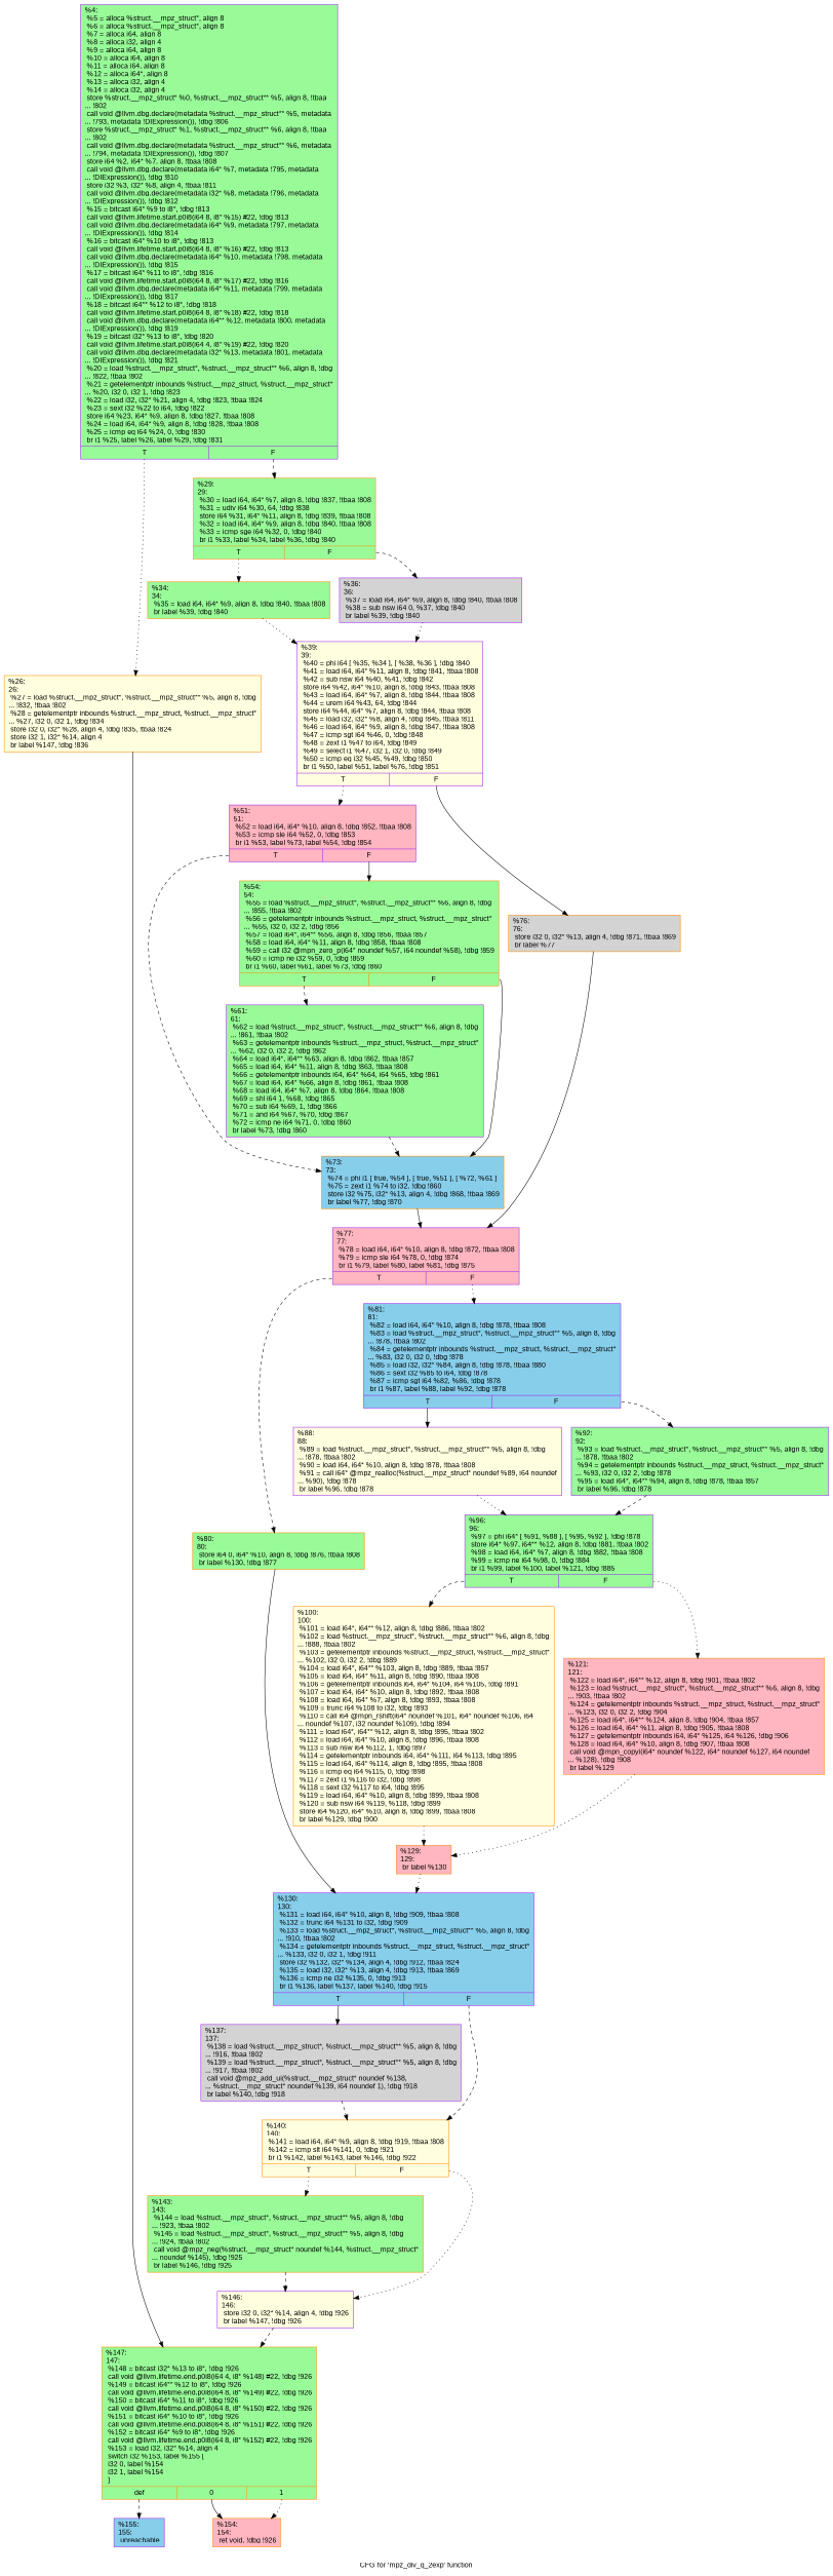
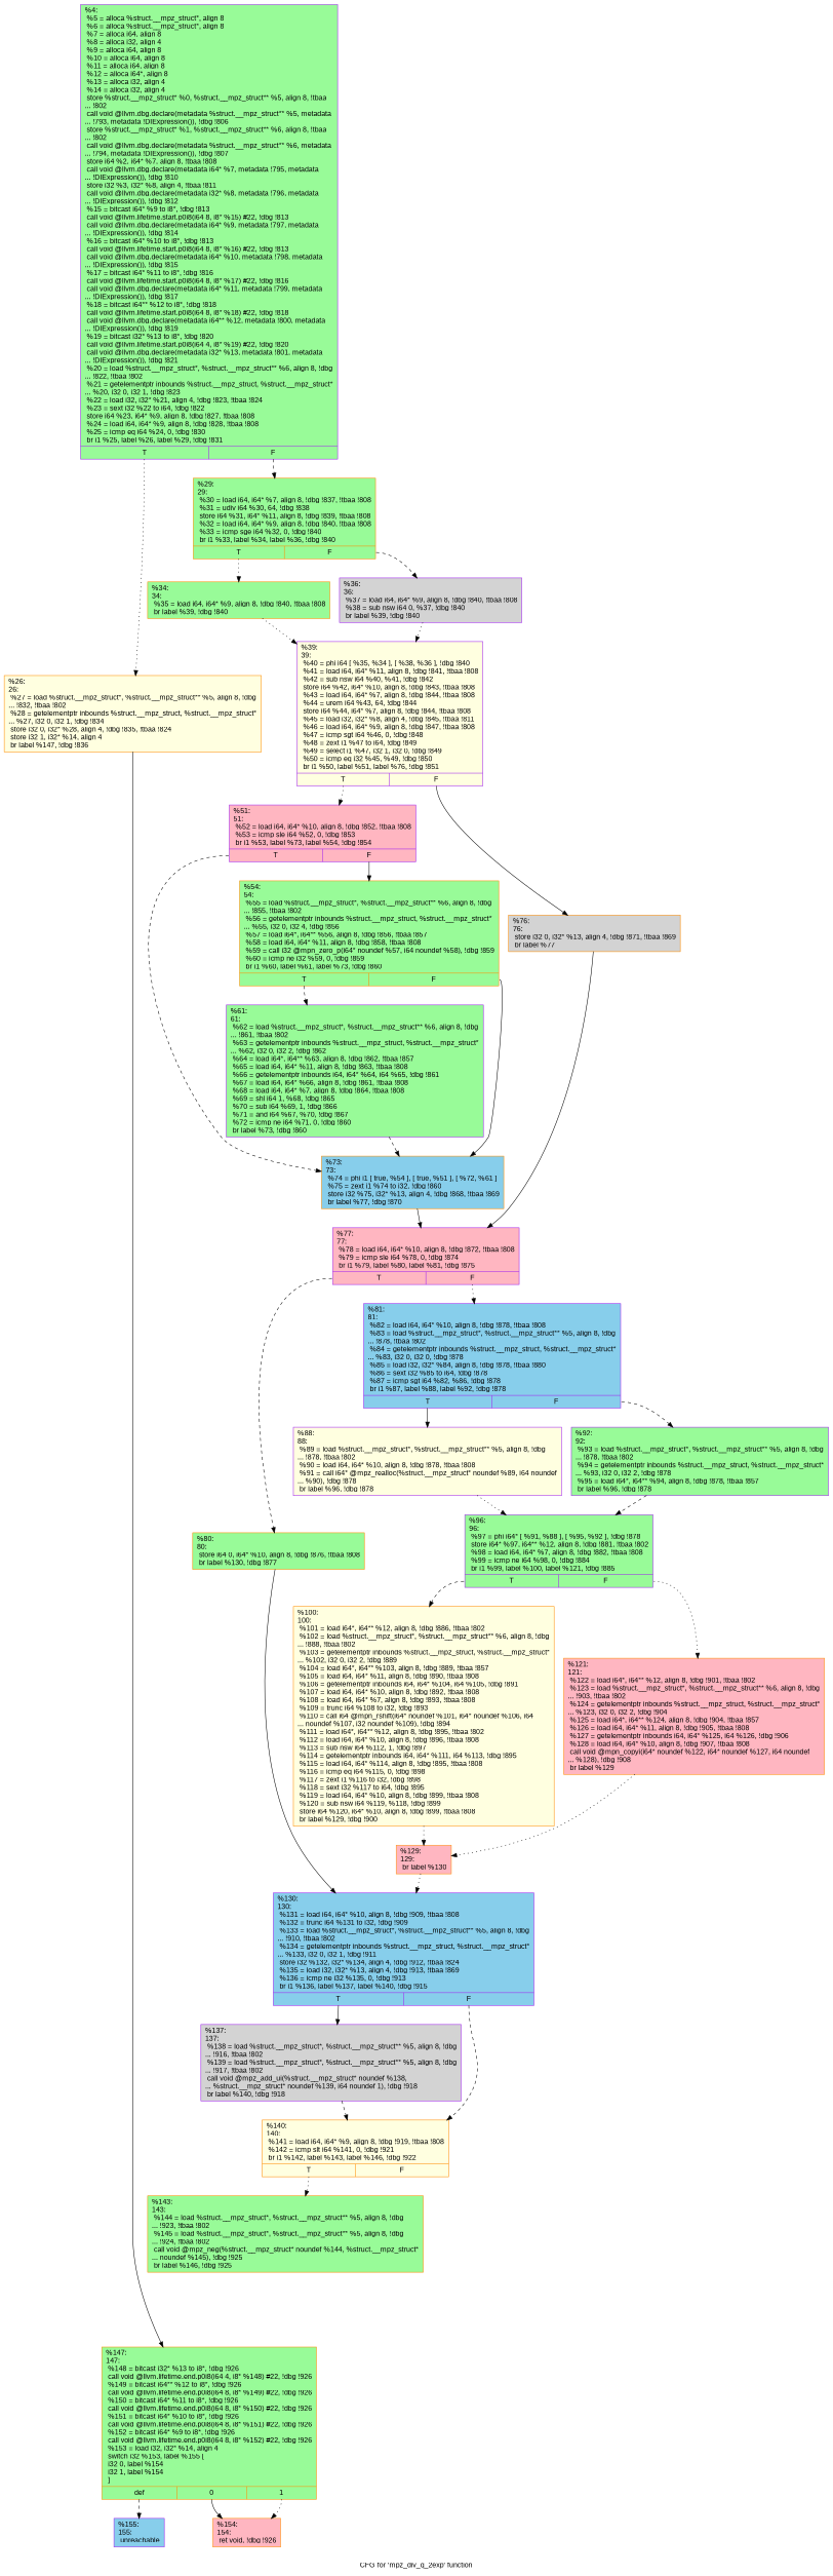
  digraph {
    fontname="Liberation Sans"
    label="CFG for 'mpz_div_q_2exp' function"
    node [color=purple fillcolor=palegreen fontname="Liberation Sans" shape=record style=filled]
    edge [fontname="Liberation Sans" style=dotted]
    n1 [label="{%4:\l  %5 = alloca %struct.__mpz_struct*, align 8\l  %6 = alloca %struct.__mpz_struct*, align 8\l  %7 = alloca i64, align 8\l  %8 = alloca i32, align 4\l  %9 = alloca i64, align 8\l  %10 = alloca i64, align 8\l  %11 = alloca i64, align 8\l  %12 = alloca i64*, align 8\l  %13 = alloca i32, align 4\l  %14 = alloca i32, align 4\l  store %struct.__mpz_struct* %0, %struct.__mpz_struct** %5, align 8, !tbaa\l... !802\l  call void @llvm.dbg.declare(metadata %struct.__mpz_struct** %5, metadata\l... !793, metadata !DIExpression()), !dbg !806\l  store %struct.__mpz_struct* %1, %struct.__mpz_struct** %6, align 8, !tbaa\l... !802\l  call void @llvm.dbg.declare(metadata %struct.__mpz_struct** %6, metadata\l... !794, metadata !DIExpression()), !dbg !807\l  store i64 %2, i64* %7, align 8, !tbaa !808\l  call void @llvm.dbg.declare(metadata i64* %7, metadata !795, metadata\l... !DIExpression()), !dbg !810\l  store i32 %3, i32* %8, align 4, !tbaa !811\l  call void @llvm.dbg.declare(metadata i32* %8, metadata !796, metadata\l... !DIExpression()), !dbg !812\l  %15 = bitcast i64* %9 to i8*, !dbg !813\l  call void @llvm.lifetime.start.p0i8(i64 8, i8* %15) #22, !dbg !813\l  call void @llvm.dbg.declare(metadata i64* %9, metadata !797, metadata\l... !DIExpression()), !dbg !814\l  %16 = bitcast i64* %10 to i8*, !dbg !813\l  call void @llvm.lifetime.start.p0i8(i64 8, i8* %16) #22, !dbg !813\l  call void @llvm.dbg.declare(metadata i64* %10, metadata !798, metadata\l... !DIExpression()), !dbg !815\l  %17 = bitcast i64* %11 to i8*, !dbg !816\l  call void @llvm.lifetime.start.p0i8(i64 8, i8* %17) #22, !dbg !816\l  call void @llvm.dbg.declare(metadata i64* %11, metadata !799, metadata\l... !DIExpression()), !dbg !817\l  %18 = bitcast i64** %12 to i8*, !dbg !818\l  call void @llvm.lifetime.start.p0i8(i64 8, i8* %18) #22, !dbg !818\l  call void @llvm.dbg.declare(metadata i64** %12, metadata !800, metadata\l... !DIExpression()), !dbg !819\l  %19 = bitcast i32* %13 to i8*, !dbg !820\l  call void @llvm.lifetime.start.p0i8(i64 4, i8* %19) #22, !dbg !820\l  call void @llvm.dbg.declare(metadata i32* %13, metadata !801, metadata\l... !DIExpression()), !dbg !821\l  %20 = load %struct.__mpz_struct*, %struct.__mpz_struct** %6, align 8, !dbg\l... !822, !tbaa !802\l  %21 = getelementptr inbounds %struct.__mpz_struct, %struct.__mpz_struct*\l... %20, i32 0, i32 1, !dbg !823\l  %22 = load i32, i32* %21, align 4, !dbg !823, !tbaa !824\l  %23 = sext i32 %22 to i64, !dbg !822\l  store i64 %23, i64* %9, align 8, !dbg !827, !tbaa !808\l  %24 = load i64, i64* %9, align 8, !dbg !828, !tbaa !808\l  %25 = icmp eq i64 %24, 0, !dbg !830\l  br i1 %25, label %26, label %29, !dbg !831\l|{<s0>T|<s1>F}}"]
    n2 [color=darkorange fillcolor=lightyellow label="{%26:\l26:                                               \l  %27 = load %struct.__mpz_struct*, %struct.__mpz_struct** %5, align 8, !dbg\l... !832, !tbaa !802\l  %28 = getelementptr inbounds %struct.__mpz_struct, %struct.__mpz_struct*\l... %27, i32 0, i32 1, !dbg !834\l  store i32 0, i32* %28, align 4, !dbg !835, !tbaa !824\l  store i32 1, i32* %14, align 4\l  br label %147, !dbg !836\l}"]
    n3 [color=darkorange label="{%29:\l29:                                               \l  %30 = load i64, i64* %7, align 8, !dbg !837, !tbaa !808\l  %31 = udiv i64 %30, 64, !dbg !838\l  store i64 %31, i64* %11, align 8, !dbg !839, !tbaa !808\l  %32 = load i64, i64* %9, align 8, !dbg !840, !tbaa !808\l  %33 = icmp sge i64 %32, 0, !dbg !840\l  br i1 %33, label %34, label %36, !dbg !840\l|{<s0>T|<s1>F}}"]
    n4 [color=darkorange label="{%147:\l147:                                              \l  %148 = bitcast i32* %13 to i8*, !dbg !926\l  call void @llvm.lifetime.end.p0i8(i64 4, i8* %148) #22, !dbg !926\l  %149 = bitcast i64** %12 to i8*, !dbg !926\l  call void @llvm.lifetime.end.p0i8(i64 8, i8* %149) #22, !dbg !926\l  %150 = bitcast i64* %11 to i8*, !dbg !926\l  call void @llvm.lifetime.end.p0i8(i64 8, i8* %150) #22, !dbg !926\l  %151 = bitcast i64* %10 to i8*, !dbg !926\l  call void @llvm.lifetime.end.p0i8(i64 8, i8* %151) #22, !dbg !926\l  %152 = bitcast i64* %9 to i8*, !dbg !926\l  call void @llvm.lifetime.end.p0i8(i64 8, i8* %152) #22, !dbg !926\l  %153 = load i32, i32* %14, align 4\l  switch i32 %153, label %155 [\l    i32 0, label %154\l    i32 1, label %154\l  ]\l|{<s0>def|<s1>0|<s2>1}}"]
    n5 [color=darkorange label="{%34:\l34:                                               \l  %35 = load i64, i64* %9, align 8, !dbg !840, !tbaa !808\l  br label %39, !dbg !840\l}"]
    n6 [fillcolor=lightgrey label="{%36:\l36:                                               \l  %37 = load i64, i64* %9, align 8, !dbg !840, !tbaa !808\l  %38 = sub nsw i64 0, %37, !dbg !840\l  br label %39, !dbg !840\l}"]
    n7 [fillcolor=skyblue label="{%155:\l155:                                              \l  unreachable\l}"]
    n8 [color=darkorange fillcolor=lightpink label="{%154:\l154:                                              \l  ret void, !dbg !926\l}"]
    n9 [fillcolor=lightyellow label="{%39:\l39:                                               \l  %40 = phi i64 [ %35, %34 ], [ %38, %36 ], !dbg !840\l  %41 = load i64, i64* %11, align 8, !dbg !841, !tbaa !808\l  %42 = sub nsw i64 %40, %41, !dbg !842\l  store i64 %42, i64* %10, align 8, !dbg !843, !tbaa !808\l  %43 = load i64, i64* %7, align 8, !dbg !844, !tbaa !808\l  %44 = urem i64 %43, 64, !dbg !844\l  store i64 %44, i64* %7, align 8, !dbg !844, !tbaa !808\l  %45 = load i32, i32* %8, align 4, !dbg !845, !tbaa !811\l  %46 = load i64, i64* %9, align 8, !dbg !847, !tbaa !808\l  %47 = icmp sgt i64 %46, 0, !dbg !848\l  %48 = zext i1 %47 to i64, !dbg !849\l  %49 = select i1 %47, i32 1, i32 0, !dbg !849\l  %50 = icmp eq i32 %45, %49, !dbg !850\l  br i1 %50, label %51, label %76, !dbg !851\l|{<s0>T|<s1>F}}"]
    n10 [fillcolor=lightpink label="{%51:\l51:                                               \l  %52 = load i64, i64* %10, align 8, !dbg !852, !tbaa !808\l  %53 = icmp sle i64 %52, 0, !dbg !853\l  br i1 %53, label %73, label %54, !dbg !854\l|{<s0>T|<s1>F}}"]
    n11 [color=darkorange fillcolor=lightgrey label="{%76:\l76:                                               \l  store i32 0, i32* %13, align 4, !dbg !871, !tbaa !869\l  br label %77\l}"]
    n12 [color=darkorange fillcolor=skyblue label="{%73:\l73:                                               \l  %74 = phi i1 [ true, %54 ], [ true, %51 ], [ %72, %61 ]\l  %75 = zext i1 %74 to i32, !dbg !860\l  store i32 %75, i32* %13, align 4, !dbg !868, !tbaa !869\l  br label %77, !dbg !870\l}"]
-   n13 [color=darkorange label="{%54:\l54:                                               \l  %55 = load %struct.__mpz_struct*, %struct.__mpz_struct** %6, align 8, !dbg\l... !855, !tbaa !802\l  %56 = getelementptr inbounds %struct.__mpz_struct, %struct.__mpz_struct*\l... %55, i32 0, i32 2, !dbg !856\l  %57 = load i64*, i64** %56, align 8, !dbg !856, !tbaa !857\l  %58 = load i64, i64* %11, align 8, !dbg !858, !tbaa !808\l  %59 = call i32 @mpn_zero_p(i64* noundef %57, i64 noundef %58), !dbg !859\l  %60 = icmp ne i32 %59, 0, !dbg !859\l  br i1 %60, label %61, label %73, !dbg !860\l|{<s0>T|<s1>F}}"]
+   n13 [color=darkorange label="{%54:\l54:                                               \l  %55 = load %struct.__mpz_struct*, %struct.__mpz_struct** %6, align 8, !dbg\l... !855, !tbaa !802\l  %56 = getelementptr inbounds %struct.__mpz_struct, %struct.__mpz_struct*\l... %55, i32 0, i32 4, !dbg !856\l  %57 = load i64*, i64** %56, align 8, !dbg !856, !tbaa !857\l  %58 = load i64, i64* %11, align 8, !dbg !858, !tbaa !808\l  %59 = call i32 @mpn_zero_p(i64* noundef %57, i64 noundef %58), !dbg !859\l  %60 = icmp ne i32 %59, 0, !dbg !859\l  br i1 %60, label %61, label %73, !dbg !860\l|{<s0>T|<s1>F}}"]
    n14 [fillcolor=lightpink label="{%77:\l77:                                               \l  %78 = load i64, i64* %10, align 8, !dbg !872, !tbaa !808\l  %79 = icmp sle i64 %78, 0, !dbg !874\l  br i1 %79, label %80, label %81, !dbg !875\l|{<s0>T|<s1>F}}"]
    n15 [label="{%61:\l61:                                               \l  %62 = load %struct.__mpz_struct*, %struct.__mpz_struct** %6, align 8, !dbg\l... !861, !tbaa !802\l  %63 = getelementptr inbounds %struct.__mpz_struct, %struct.__mpz_struct*\l... %62, i32 0, i32 2, !dbg !862\l  %64 = load i64*, i64** %63, align 8, !dbg !862, !tbaa !857\l  %65 = load i64, i64* %11, align 8, !dbg !863, !tbaa !808\l  %66 = getelementptr inbounds i64, i64* %64, i64 %65, !dbg !861\l  %67 = load i64, i64* %66, align 8, !dbg !861, !tbaa !808\l  %68 = load i64, i64* %7, align 8, !dbg !864, !tbaa !808\l  %69 = shl i64 1, %68, !dbg !865\l  %70 = sub i64 %69, 1, !dbg !866\l  %71 = and i64 %67, %70, !dbg !867\l  %72 = icmp ne i64 %71, 0, !dbg !860\l  br label %73, !dbg !860\l}"]
    n16 [color=darkorange label="{%80:\l80:                                               \l  store i64 0, i64* %10, align 8, !dbg !876, !tbaa !808\l  br label %130, !dbg !877\l}"]
    n17 [fillcolor=skyblue label="{%81:\l81:                                               \l  %82 = load i64, i64* %10, align 8, !dbg !878, !tbaa !808\l  %83 = load %struct.__mpz_struct*, %struct.__mpz_struct** %5, align 8, !dbg\l... !878, !tbaa !802\l  %84 = getelementptr inbounds %struct.__mpz_struct, %struct.__mpz_struct*\l... %83, i32 0, i32 0, !dbg !878\l  %85 = load i32, i32* %84, align 8, !dbg !878, !tbaa !880\l  %86 = sext i32 %85 to i64, !dbg !878\l  %87 = icmp sgt i64 %82, %86, !dbg !878\l  br i1 %87, label %88, label %92, !dbg !878\l|{<s0>T|<s1>F}}"]
    n18 [fillcolor=skyblue label="{%130:\l130:                                              \l  %131 = load i64, i64* %10, align 8, !dbg !909, !tbaa !808\l  %132 = trunc i64 %131 to i32, !dbg !909\l  %133 = load %struct.__mpz_struct*, %struct.__mpz_struct** %5, align 8, !dbg\l... !910, !tbaa !802\l  %134 = getelementptr inbounds %struct.__mpz_struct, %struct.__mpz_struct*\l... %133, i32 0, i32 1, !dbg !911\l  store i32 %132, i32* %134, align 4, !dbg !912, !tbaa !824\l  %135 = load i32, i32* %13, align 4, !dbg !913, !tbaa !869\l  %136 = icmp ne i32 %135, 0, !dbg !913\l  br i1 %136, label %137, label %140, !dbg !915\l|{<s0>T|<s1>F}}"]
    n19 [fillcolor=lightyellow label="{%88:\l88:                                               \l  %89 = load %struct.__mpz_struct*, %struct.__mpz_struct** %5, align 8, !dbg\l... !878, !tbaa !802\l  %90 = load i64, i64* %10, align 8, !dbg !878, !tbaa !808\l  %91 = call i64* @mpz_realloc(%struct.__mpz_struct* noundef %89, i64 noundef\l... %90), !dbg !878\l  br label %96, !dbg !878\l}"]
    n20 [label="{%92:\l92:                                               \l  %93 = load %struct.__mpz_struct*, %struct.__mpz_struct** %5, align 8, !dbg\l... !878, !tbaa !802\l  %94 = getelementptr inbounds %struct.__mpz_struct, %struct.__mpz_struct*\l... %93, i32 0, i32 2, !dbg !878\l  %95 = load i64*, i64** %94, align 8, !dbg !878, !tbaa !857\l  br label %96, !dbg !878\l}"]
    n21 [fillcolor=lightgrey label="{%137:\l137:                                              \l  %138 = load %struct.__mpz_struct*, %struct.__mpz_struct** %5, align 8, !dbg\l... !916, !tbaa !802\l  %139 = load %struct.__mpz_struct*, %struct.__mpz_struct** %5, align 8, !dbg\l... !917, !tbaa !802\l  call void @mpz_add_ui(%struct.__mpz_struct* noundef %138,\l... %struct.__mpz_struct* noundef %139, i64 noundef 1), !dbg !918\l  br label %140, !dbg !918\l}"]
    n22 [color=darkorange fillcolor=lightyellow label="{%140:\l140:                                              \l  %141 = load i64, i64* %9, align 8, !dbg !919, !tbaa !808\l  %142 = icmp slt i64 %141, 0, !dbg !921\l  br i1 %142, label %143, label %146, !dbg !922\l|{<s0>T|<s1>F}}"]
    n23 [label="{%96:\l96:                                               \l  %97 = phi i64* [ %91, %88 ], [ %95, %92 ], !dbg !878\l  store i64* %97, i64** %12, align 8, !dbg !881, !tbaa !802\l  %98 = load i64, i64* %7, align 8, !dbg !882, !tbaa !808\l  %99 = icmp ne i64 %98, 0, !dbg !884\l  br i1 %99, label %100, label %121, !dbg !885\l|{<s0>T|<s1>F}}"]
    n24 [color=darkorange label="{%143:\l143:                                              \l  %144 = load %struct.__mpz_struct*, %struct.__mpz_struct** %5, align 8, !dbg\l... !923, !tbaa !802\l  %145 = load %struct.__mpz_struct*, %struct.__mpz_struct** %5, align 8, !dbg\l... !924, !tbaa !802\l  call void @mpz_neg(%struct.__mpz_struct* noundef %144, %struct.__mpz_struct*\l... noundef %145), !dbg !925\l  br label %146, !dbg !925\l}"]
-   n25 [fillcolor=lightyellow label="{%146:\l146:                                              \l  store i32 0, i32* %14, align 4, !dbg !926\l  br label %147, !dbg !926\l}"]
    n26 [color=darkorange fillcolor=lightyellow label="{%100:\l100:                                              \l  %101 = load i64*, i64** %12, align 8, !dbg !886, !tbaa !802\l  %102 = load %struct.__mpz_struct*, %struct.__mpz_struct** %6, align 8, !dbg\l... !888, !tbaa !802\l  %103 = getelementptr inbounds %struct.__mpz_struct, %struct.__mpz_struct*\l... %102, i32 0, i32 2, !dbg !889\l  %104 = load i64*, i64** %103, align 8, !dbg !889, !tbaa !857\l  %105 = load i64, i64* %11, align 8, !dbg !890, !tbaa !808\l  %106 = getelementptr inbounds i64, i64* %104, i64 %105, !dbg !891\l  %107 = load i64, i64* %10, align 8, !dbg !892, !tbaa !808\l  %108 = load i64, i64* %7, align 8, !dbg !893, !tbaa !808\l  %109 = trunc i64 %108 to i32, !dbg !893\l  %110 = call i64 @mpn_rshift(i64* noundef %101, i64* noundef %106, i64\l... noundef %107, i32 noundef %109), !dbg !894\l  %111 = load i64*, i64** %12, align 8, !dbg !895, !tbaa !802\l  %112 = load i64, i64* %10, align 8, !dbg !896, !tbaa !808\l  %113 = sub nsw i64 %112, 1, !dbg !897\l  %114 = getelementptr inbounds i64, i64* %111, i64 %113, !dbg !895\l  %115 = load i64, i64* %114, align 8, !dbg !895, !tbaa !808\l  %116 = icmp eq i64 %115, 0, !dbg !898\l  %117 = zext i1 %116 to i32, !dbg !898\l  %118 = sext i32 %117 to i64, !dbg !895\l  %119 = load i64, i64* %10, align 8, !dbg !899, !tbaa !808\l  %120 = sub nsw i64 %119, %118, !dbg !899\l  store i64 %120, i64* %10, align 8, !dbg !899, !tbaa !808\l  br label %129, !dbg !900\l}"]
    n27 [color=darkorange fillcolor=lightpink label="{%121:\l121:                                              \l  %122 = load i64*, i64** %12, align 8, !dbg !901, !tbaa !802\l  %123 = load %struct.__mpz_struct*, %struct.__mpz_struct** %6, align 8, !dbg\l... !903, !tbaa !802\l  %124 = getelementptr inbounds %struct.__mpz_struct, %struct.__mpz_struct*\l... %123, i32 0, i32 2, !dbg !904\l  %125 = load i64*, i64** %124, align 8, !dbg !904, !tbaa !857\l  %126 = load i64, i64* %11, align 8, !dbg !905, !tbaa !808\l  %127 = getelementptr inbounds i64, i64* %125, i64 %126, !dbg !906\l  %128 = load i64, i64* %10, align 8, !dbg !907, !tbaa !808\l  call void @mpn_copyi(i64* noundef %122, i64* noundef %127, i64 noundef\l... %128), !dbg !908\l  br label %129\l}"]
    n28 [color=darkorange fillcolor=lightpink label="{%129:\l129:                                              \l  br label %130\l}"]
    n1 -> n2 [tailport=s0]
    n1 -> n3 [style=dashed tailport=s1]
    n2 -> n4 [style=solid]
    n3 -> n5 [tailport=s0]
    n3 -> n6 [style=dashed tailport=s1]
    n4 -> n7 [style=dashed tailport=s0]
    n4 -> n8 [style=solid tailport=s1]
    n4 -> n8 [tailport=s2]
    n5 -> n9
    n6 -> n9
    n9 -> n10 [tailport=s0]
    n9 -> n11 [style=solid tailport=s1]
    n10 -> n12 [style=dashed tailport=s0]
    n10 -> n13 [style=solid tailport=s1]
    n11 -> n14 [style=solid]
    n12 -> n14 [style=solid]
    n13 -> n12 [style=solid tailport=s1]
    n13 -> n15 [style=dashed tailport=s0]
    n14 -> n16 [style=dashed tailport=s0]
    n14 -> n17 [tailport=s1]
    n15 -> n12 [style=dashed]
    n16 -> n18 [style=solid]
    n17 -> n19 [style=solid tailport=s0]
    n17 -> n20 [style=dashed tailport=s1]
    n18 -> n21 [style=solid tailport=s0]
    n18 -> n22 [style=dashed tailport=s1]
    n19 -> n23
    n20 -> n23 [style=dashed]
    n21 -> n22 [style=dashed]
    n22 -> n24 [tailport=s0]
-   n22 -> n25 [tailport=s1]
    n23 -> n26 [style=dashed tailport=s0]
    n23 -> n27 [tailport=s1]
-   n24 -> n25 [style=dashed]
-   n25 -> n4 [style=dashed]
    n26 -> n28
    n27 -> n28
    n28 -> n18
  }
